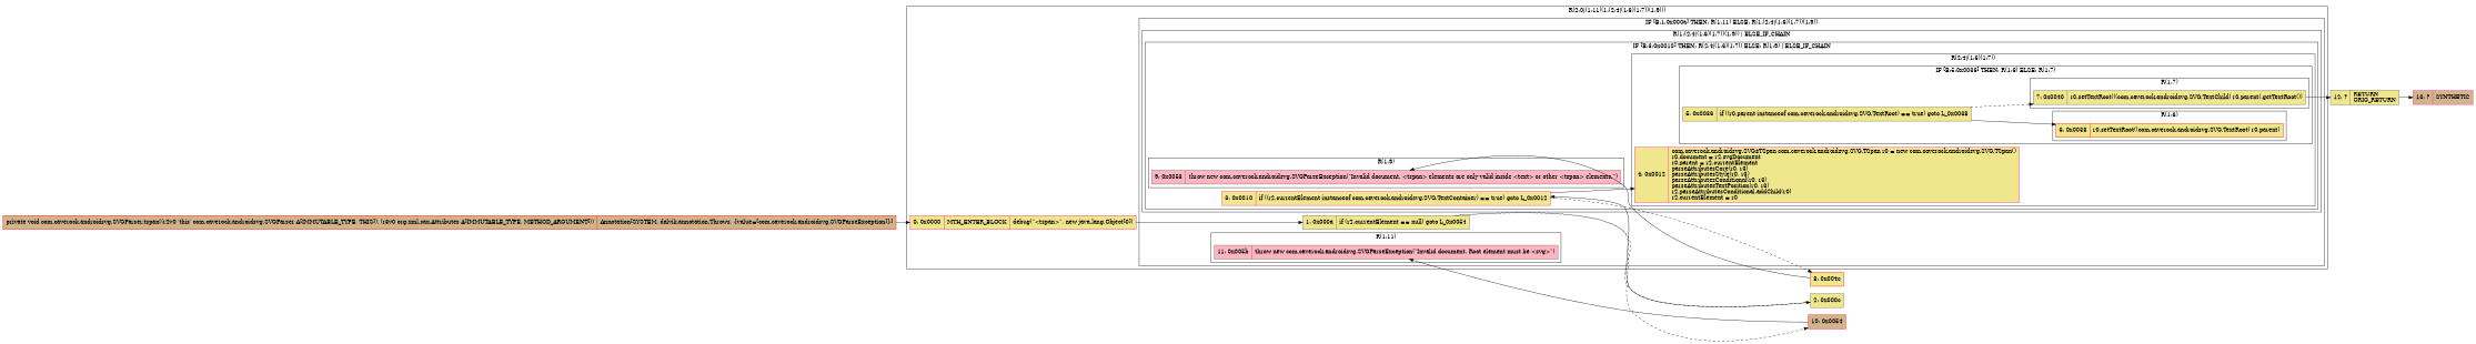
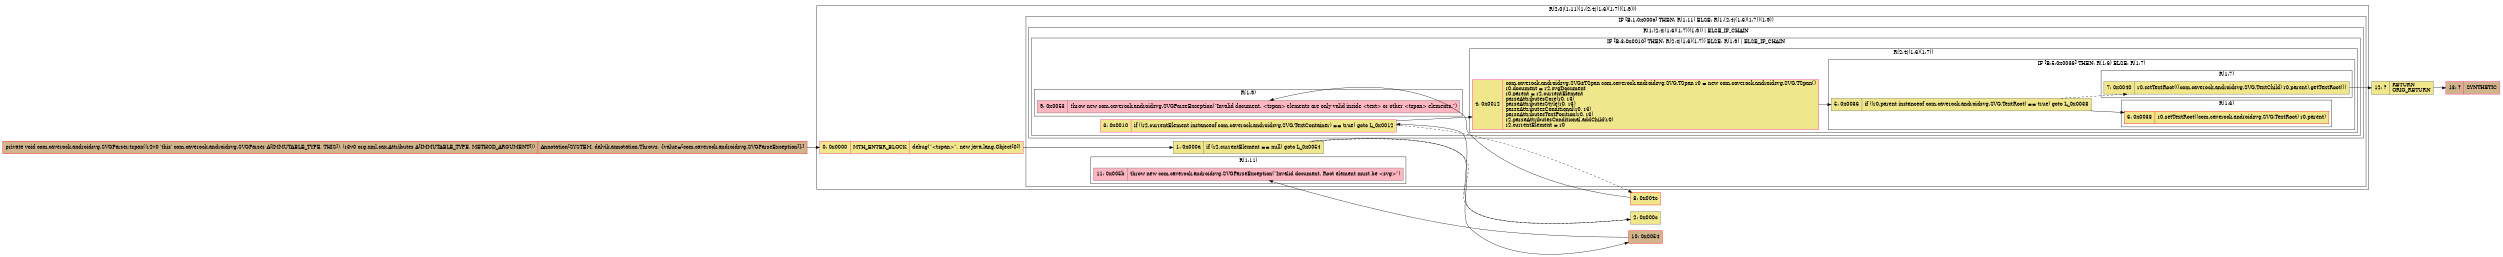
  digraph {
    rankdir=LR
    node [color=gray40 fillcolor=khaki shape=record style=filled]
    n1 [fillcolor=lightpink label="{11\:\ 0x005b|throw new com.caverock.androidsvg.SVGParseException(\"Invalid document. Root element must be \<svg\>\")\l}"]
    n2 [color=red label="{6\:\ 0x0038|r0.setTextRoot((com.caverock.androidsvg.SVG.TextRoot) r0.parent)\l}"]
    n3 [label="{7\:\ 0x0040|r0.setTextRoot(((com.caverock.androidsvg.SVG.TextChild) r0.parent).getTextRoot())\l}"]
    n4 [label="{5\:\ 0x0036|if ((r0.parent instanceof com.caverock.androidsvg.SVG.TextRoot) == true) goto L_0x0038\l}"]
    n5 [color=deeppink label="{4\:\ 0x0012|com.caverock.androidsvg.SVG$TSpan com.caverock.androidsvg.SVG.TSpan r0 = new com.caverock.androidsvg.SVG.TSpan()\lr0.document = r2.svgDocument\lr0.parent = r2.currentElement\lparseAttributesCore(r0, r3)\lparseAttributesStyle(r0, r3)\lparseAttributesConditional(r0, r3)\lparseAttributesTextPosition(r0, r3)\lr2.parseAttributesConditional.addChild(r0)\lr2.currentElement = r0\l}"]
    n6 [fillcolor=lightpink label="{9\:\ 0x0053|throw new com.caverock.androidsvg.SVGParseException(\"Invalid document. \<tspan\> elements are only valid inside \<text\> or other \<tspan\> elements.\")\l}"]
    n7 [color=deeppink label="{3\:\ 0x0010|if ((r2.currentElement instanceof com.caverock.androidsvg.SVG.TextContainer) == true) goto L_0x0012\l}"]
    n8 [label="{1\:\ 0x000a|if (r2.currentElement == null) goto L_0x0054\l}"]
    n9 [color=deeppink label="{0\:\ 0x0000|MTH_ENTER_BLOCK\l|debug(\"\<tspan\>\", new java.lang.Object[0])\l}"]
    n10 [label="{12\:\ ?|RETURN\lORIG_RETURN\l}"]
    n11 [color=red label="{8\:\ 0x004c}"]
    n12 [label="{2\:\ 0x000c}"]
    n13 [color=red fillcolor=tan label="{10\:\ 0x0054}"]
    n14 [color=deeppink fillcolor=tan label="{13\:\ ?|SYNTHETIC\l}"]
    n15 [color=red fillcolor=tan label="{private void com.caverock.androidsvg.SVGParser.tspan((r2v0 'this' com.caverock.androidsvg.SVGParser A[IMMUTABLE_TYPE, THIS]), (r3v0 org.xml.sax.Attributes A[IMMUTABLE_TYPE, METHOD_ARGUMENT]))  | Annotation[SYSTEM, dalvik.annotation.Throws, \{value=[com.caverock.androidsvg.SVGParseException]\}]\l}"]
    subgraph cluster_1 {
      label="R(2:0|(1:11)(1:(2:4|(1:6)(1:7))(1:9)))"
      n9
      subgraph cluster_2 {
        label="IF [B:1:0x000a] THEN: R(1:11) ELSE: R(1:(2:4|(1:6)(1:7))(1:9))"
        n8
        subgraph cluster_3 {
          label="R(1:11)"
          n1
        }
        subgraph cluster_4 {
          label="R(1:(2:4|(1:6)(1:7))(1:9)) | ELSE_IF_CHAIN\l"
          subgraph cluster_5 {
            label="IF [B:3:0x0010] THEN: R(2:4|(1:6)(1:7)) ELSE: R(1:9) | ELSE_IF_CHAIN\l"
            n7
            subgraph cluster_6 {
              label="R(2:4|(1:6)(1:7))"
              n5
              subgraph cluster_7 {
                label="IF [B:5:0x0036] THEN: R(1:6) ELSE: R(1:7)"
                n4
                subgraph cluster_8 {
                  label="R(1:6)"
                  n2
                }
                subgraph cluster_9 {
                  label="R(1:7)"
                  n3
                }
              }
            }
            subgraph cluster_10 {
              label="R(1:9)"
              n6
            }
          }
        }
      }
    }
    n3 -> n10
    n4 -> n2
    n4 -> n3 [style=dashed]
+   n5 -> n4
    n7 -> n5
    n7 -> n11 [style=dashed]
    n8 -> n12 [style=dashed]
-   n8 -> n13 [style=dashed]
+   n8 -> n13
    n9 -> n8
    n10 -> n14
    n11 -> n6
    n12 -> n7
    n13 -> n1
    n15 -> n9
  }
